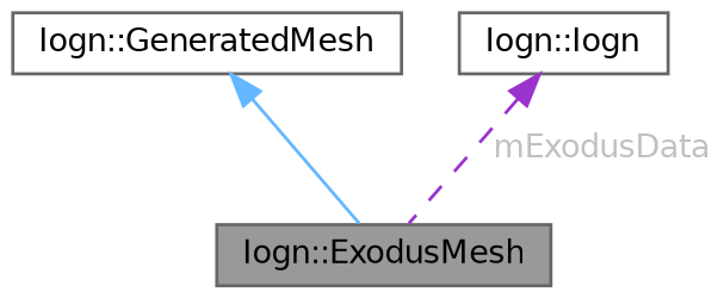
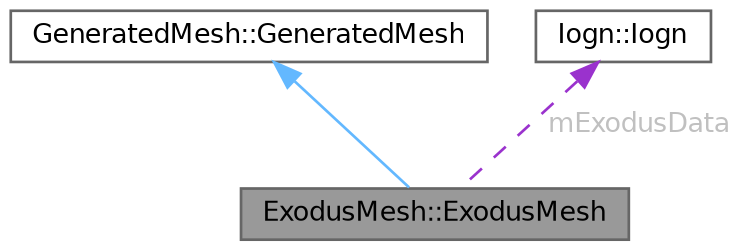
  digraph {
    node [color=gray40 fillcolor=white fontname=Helvetica fontsize=10 shape=box style=filled]
    edge [dir=back fontname=Helvetica fontsize=10 labelfontname=Helvetica labelfontsize=10]
-   n1 [fillcolor=grey60 fontcolor=black height=0.2 label="Iogn::ExodusMesh" width=0.4]
-   n2 [height=0.2 label="Iogn::GeneratedMesh" width=0.4]
+   n1 [fillcolor=grey60 fontcolor=black height=0.2 label="ExodusMesh::ExodusMesh" width=0.4]
+   n2 [height=0.2 label="GeneratedMesh::GeneratedMesh" width=0.4]
    n3 [height=0.2 label="Iogn::Iogn" width=0.4]
    n2 -> n1 [color=steelblue1 style=solid]
    n3 -> n1 [color=darkorchid3 fontcolor=grey label=" mExodusData" style=dashed]
  }
